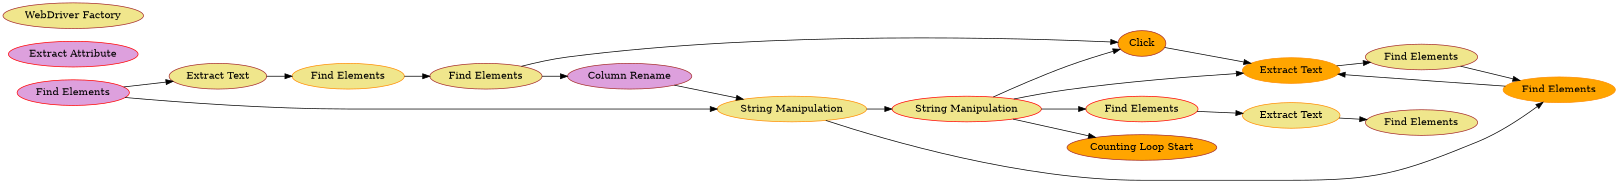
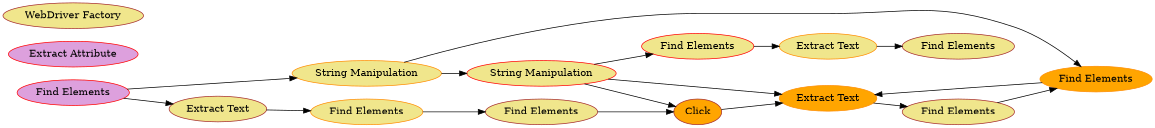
  digraph {
    rankdir=LR
    node [color=brown fillcolor=khaki style=filled]
    n1 [color=darkorange label="String Manipulation"]
    n2 [color=red label="String Manipulation"]
    n3 [color=darkorange fillcolor=orange label="Find Elements"]
    n4 [color=darkorange fillcolor=orange label="Extract Text"]
    n5 [color=red label="Find Elements"]
-   n6 [fillcolor=orange label="Counting Loop Start"]
    n7 [fillcolor=orange label=Click]
    n8 [label="Find Elements"]
    n9 [color=darkorange label="Extract Text"]
    n10 [label="Find Elements"]
    n11 [color=darkorange label="Find Elements"]
    n12 [label="Find Elements"]
-   n13 [fillcolor=plum label="Column Rename"]
    n14 [color=red fillcolor=plum label="Extract Attribute"]
    n15 [color=red fillcolor=plum label="Find Elements"]
    n16 [label="Extract Text"]
    n17 [label="WebDriver Factory"]
    n1 -> n2
    n1 -> n3
    n2 -> n4
    n2 -> n5
-   n2 -> n6
    n2 -> n7
    n3 -> n4
    n4 -> n8
    n5 -> n9
    n7 -> n4
    n8 -> n3
    n9 -> n10
    n11 -> n12
    n12 -> n7
-   n12 -> n13
-   n13 -> n1
    n15 -> n1
    n15 -> n16
    n16 -> n11
  }
